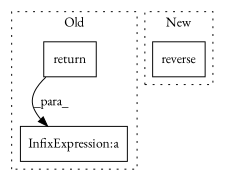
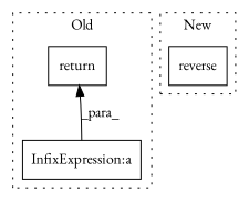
  digraph {
    fontname="EB Garamond"
    node [shape=box fontname="EB Garamond"]
    n1 [a=41 l=7 label=return s=2954]
    n2 [a=27 l=3 label="InfixExpression:a" s=1595]
    n3 [a=32 l=9 label=reverse s=2891]
    subgraph cluster_1 {
      label=Old
      style=dotted
      n1
      n2
    }
    subgraph cluster_2 {
      label=New
      style=dotted
      n3
    }
-   n1 -> n2 [label=_para_ fontname="EB Garamond"]
+   n2 -> n1 [label=_para_ fontname="EB Garamond"]
  }
